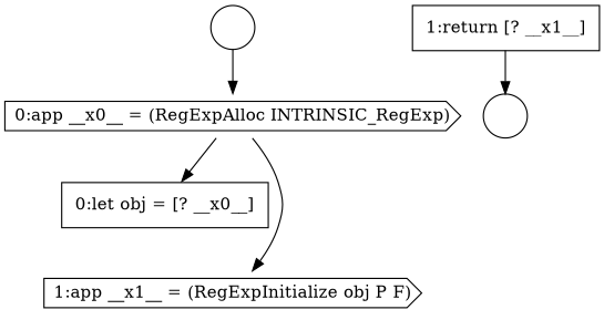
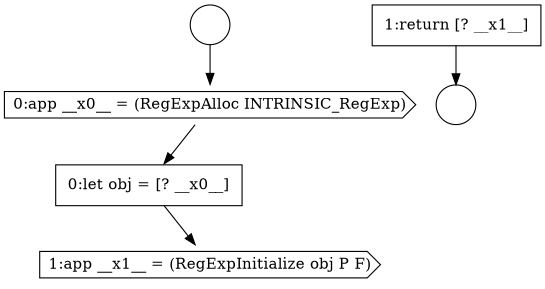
  digraph {
    node [color=black fillcolor=white shape=none style=filled]
    edge [color=black]
    n1 [label=<<font color="black">     <table border="0" cellborder="1" cellspacing="0" cellpadding="10">       <tr><td align="left">0:let obj = [? __x0__]</td></tr>     </table>   </font>> margin=0]
    n2 [label=<<font color="black">1:app __x1__ = (RegExpInitialize obj P F)</font>> shape=cds]
    n3 [label=<<font color="black">0:app __x0__ = (RegExpAlloc INTRINSIC_RegExp)</font>> shape=cds]
    n4 [label=" " shape=circle]
    n5 [label=<<font color="black">     <table border="0" cellborder="1" cellspacing="0" cellpadding="10">       <tr><td align="left">1:return [? __x1__]</td></tr>     </table>   </font>> margin=0]
    n6 [label=" " shape=circle]
-   n3 -> n2
+   n1 -> n2
    n3 -> n1
    n5 -> n4
    n6 -> n3
  }
